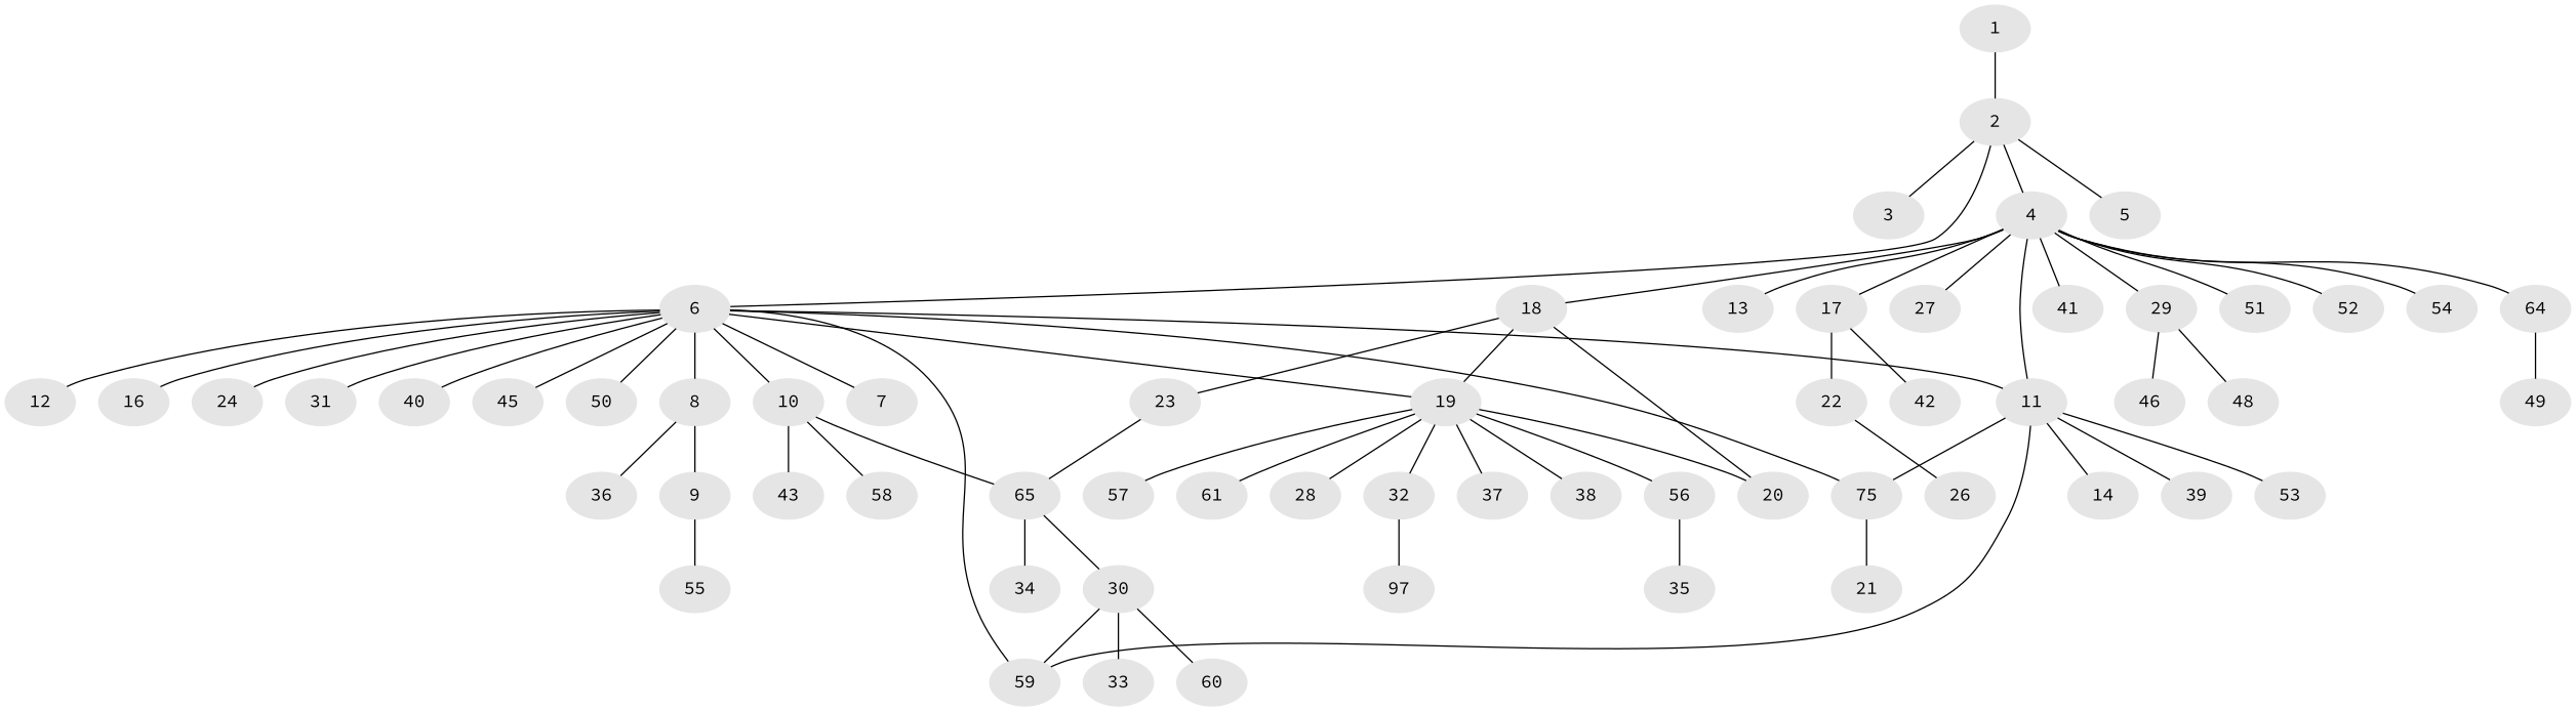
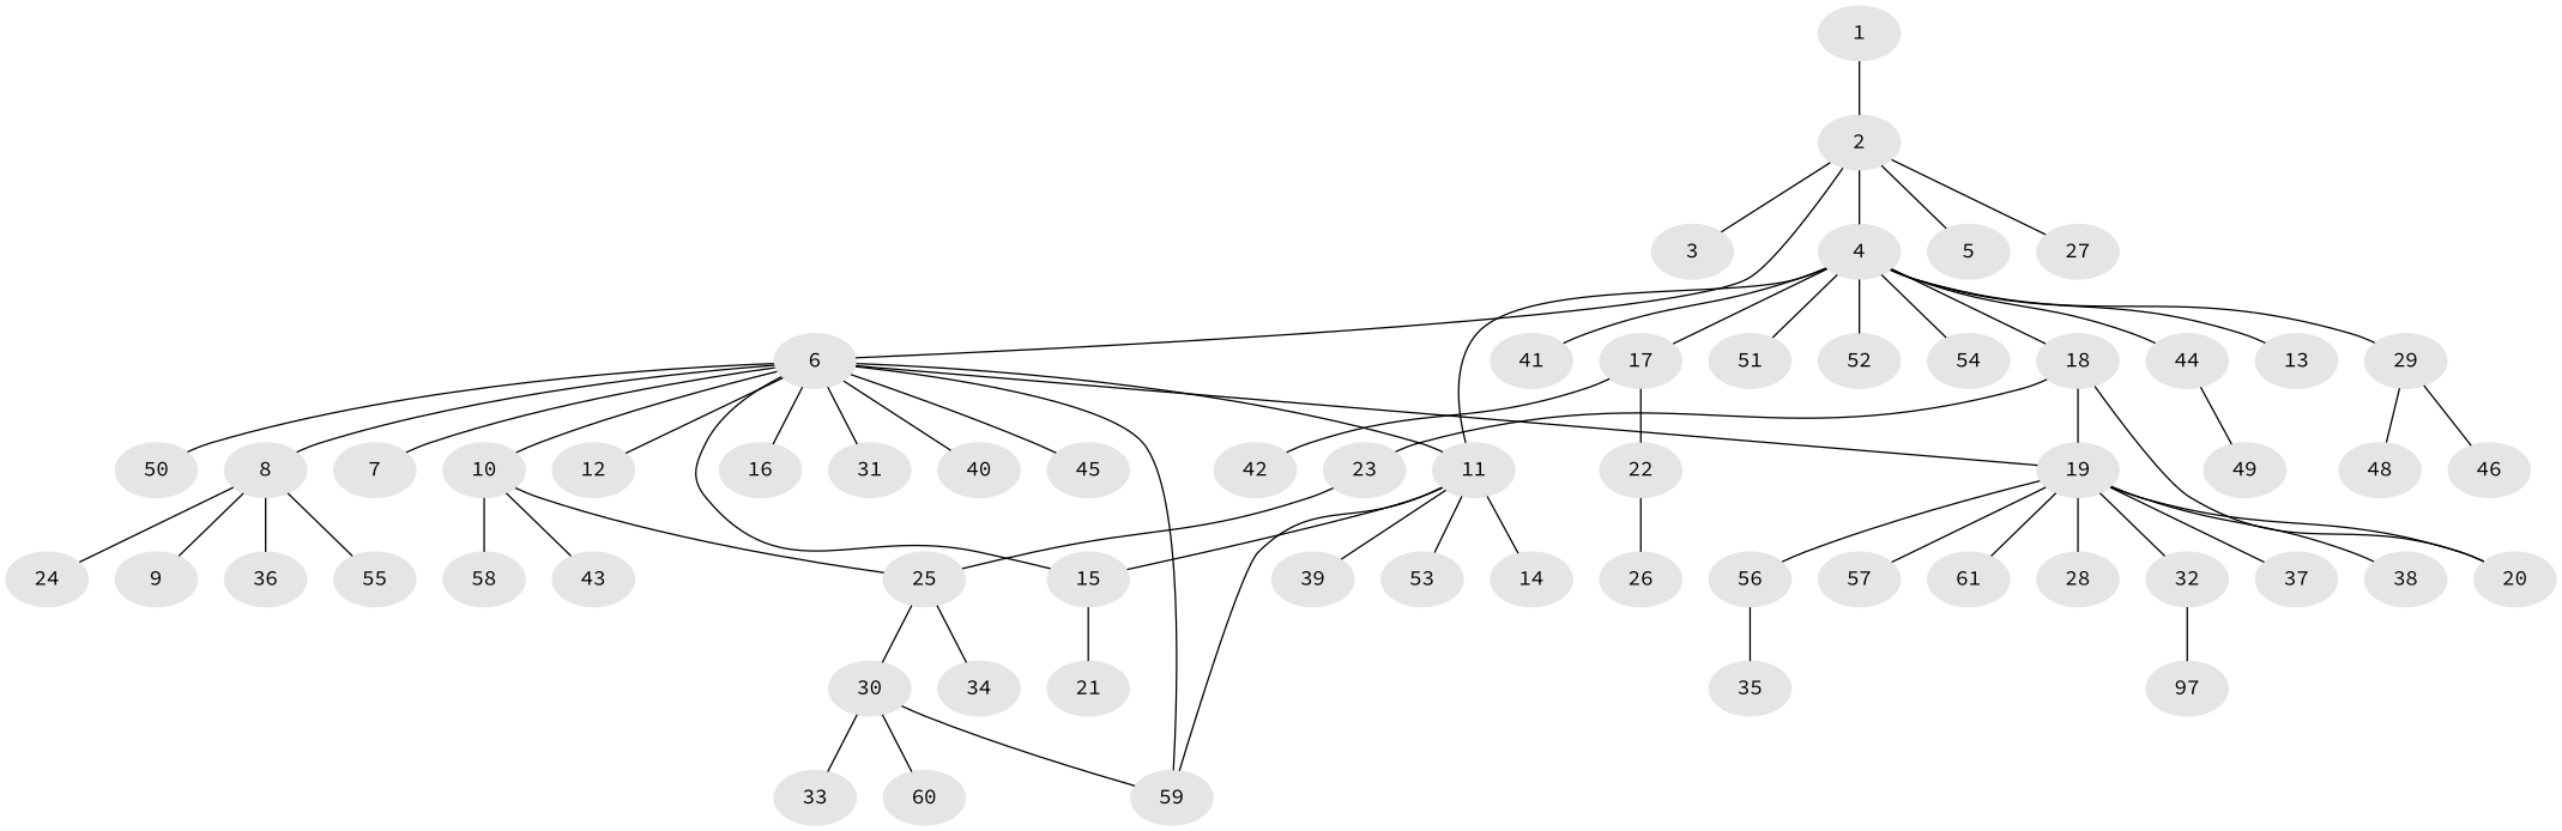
  graph {
    fontname="Source Code Pro"
    node [color=gray90 fontname="Source Code Pro" style=filled]
    edge [fontname="Source Code Pro"]
    1
    2
    3
    4
    5
    6
    11
    13
    17
    18
    27
    29
    41
-   44 [label=64]
+   44
    51
    52
    54
-   15 [label=75]
+   15
    7
    8
    10
    12
    16
    19
    24
    31
    40
    45
    50
    59
    14
    39
    53
    21
    22
    42
    20
    23
    46
    48
    49
    9
    36
-   25 [label=65]
+   25
    43
    58
    28
    32
    37
    38
    56
    57
    61
    55
    30
    34
    26
    n58 [label=97]
    35
    33
    60
    1 -- 2
    2 -- 3
    2 -- 4
    2 -- 5
    2 -- 6
    4 -- 11
    4 -- 13
    4 -- 17
    4 -- 18
-   4 -- 27
+   2 -- 27
    4 -- 29
    4 -- 41
    4 -- 44
    4 -- 51
    4 -- 52
    4 -- 54
    6 -- 11
    6 -- 15
    6 -- 7
    6 -- 8
    6 -- 10
    6 -- 12
    6 -- 16
    6 -- 19
-   6 -- 24
+   8 -- 24
    6 -- 31
    6 -- 40
    6 -- 45
    6 -- 50
    6 -- 59
    11 -- 15
    11 -- 59
    11 -- 14
    11 -- 39
    11 -- 53
    17 -- 22
    17 -- 42
    18 -- 19
    18 -- 20
    18 -- 23
    29 -- 46
    29 -- 48
    44 -- 49
    15 -- 21
    8 -- 9
    8 -- 36
    10 -- 25
    10 -- 43
    10 -- 58
    19 -- 20
    19 -- 28
    19 -- 32
    19 -- 37
    19 -- 38
    19 -- 56
    19 -- 57
    19 -- 61
    22 -- 26
    23 -- 25
-   9 -- 55
+   8 -- 55
    25 -- 30
    25 -- 34
    32 -- n58
    56 -- 35
    30 -- 59
    30 -- 33
    30 -- 60
  }
